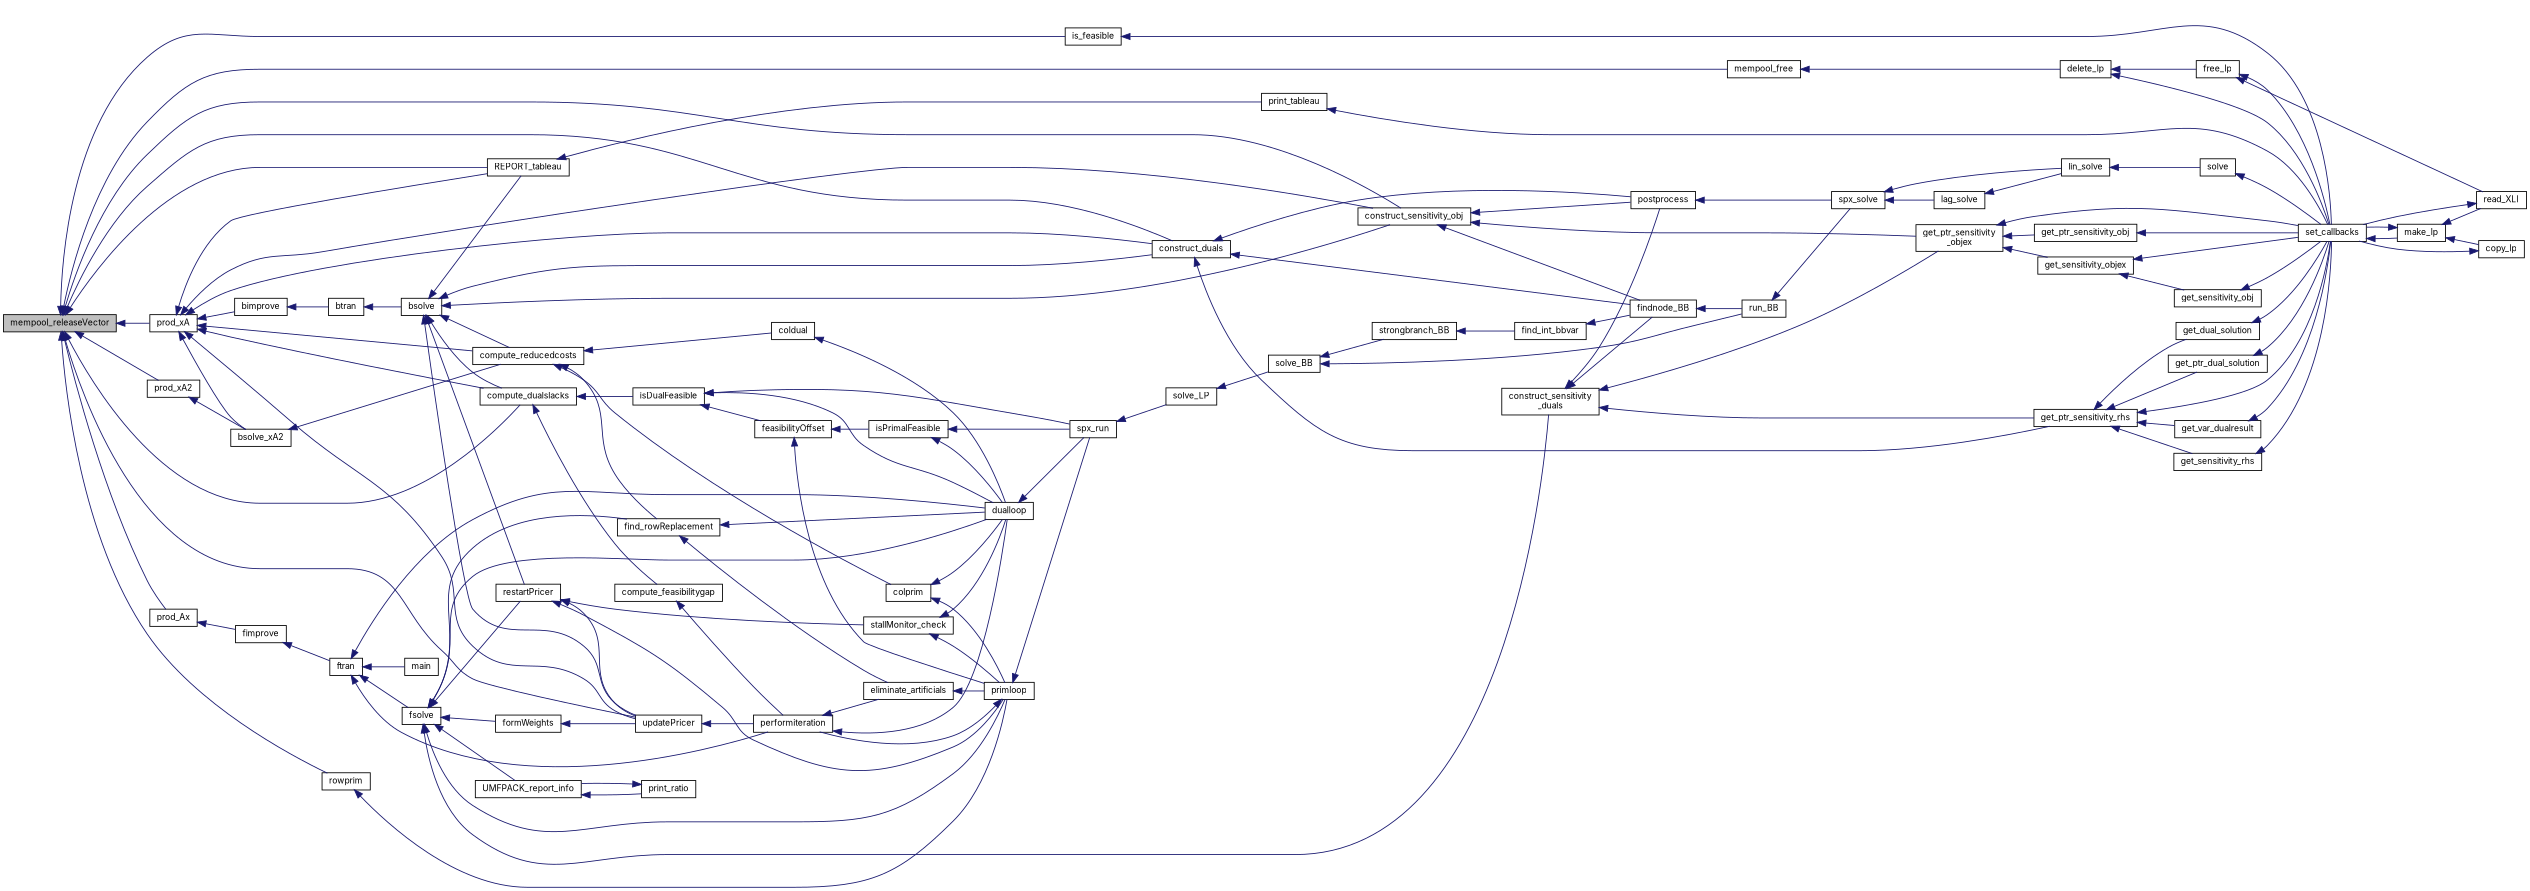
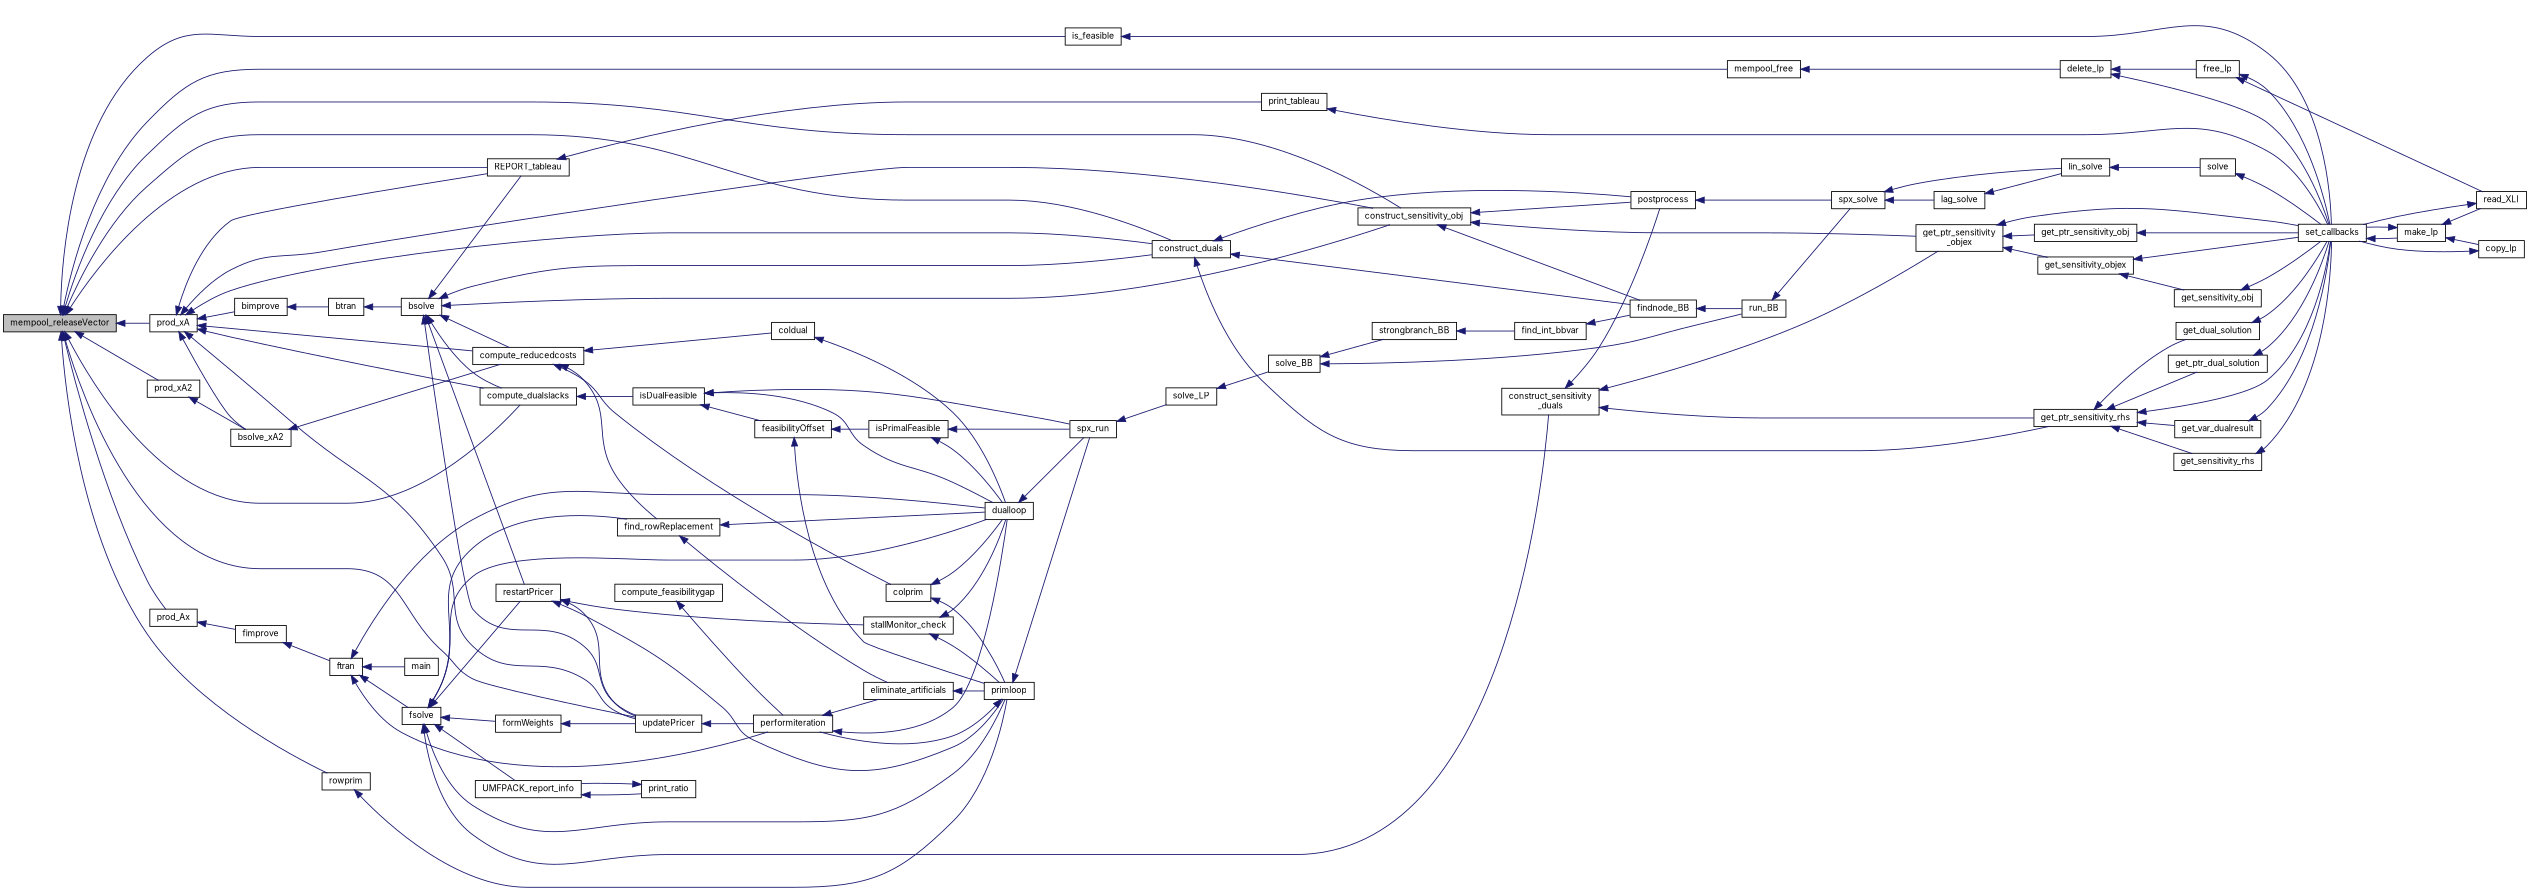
  digraph {
    fontname=Inter
    rankdir=LR
    node [color=black fillcolor=white fontname=Inter fontsize=10 shape=record style=filled]
    edge [color=midnightblue dir=back fontname=Inter fontsize=10 labelfontname=Helvetica labelfontsize=10 style=solid]
    n1 [fillcolor=grey75 fontcolor=black height=0.2 label=mempool_releaseVector width=0.4]
    n2 [height=0.2 label=is_feasible width=0.4]
    n3 [height=0.2 label=compute_dualslacks width=0.4]
    n4 [height=0.2 label=construct_duals width=0.4]
    n5 [height=0.2 label=construct_sensitivity_obj width=0.4]
    n6 [height=0.2 label=prod_Ax width=0.4]
    n7 [height=0.2 label=updatePricer width=0.4]
    n8 [height=0.2 label=prod_xA width=0.4]
    n9 [height=0.2 label=REPORT_tableau width=0.4]
    n10 [height=0.2 label=prod_xA2 width=0.4]
    n11 [height=0.2 label=rowprim width=0.4]
    n12 [height=0.2 label=mempool_free width=0.4]
    n13 [height=0.2 label=set_callbacks width=0.4]
    n14 [height=0.2 label=compute_feasibilitygap width=0.4]
    n15 [height=0.2 label=isDualFeasible width=0.4]
    n16 [height=0.2 label=findnode_BB width=0.4]
    n17 [height=0.2 label=get_ptr_sensitivity_rhs width=0.4]
    n18 [height=0.2 label=postprocess width=0.4]
    n19 [height=0.2 label="get_ptr_sensitivity\l_objex" width=0.4]
    n20 [height=0.2 label=fimprove width=0.4]
    n21 [height=0.2 label=performiteration width=0.4]
    n22 [height=0.2 label=bimprove width=0.4]
    n23 [height=0.2 label=compute_reducedcosts width=0.4]
    n24 [height=0.2 label=bsolve_xA2 width=0.4]
    n25 [height=0.2 label=print_tableau width=0.4]
    n26 [height=0.2 label=primloop width=0.4]
    n27 [height=0.2 label=delete_lp width=0.4]
    n28 [height=0.2 label=make_lp width=0.4]
    n29 [height=0.2 label=copy_lp width=0.4]
    n30 [height=0.2 label=read_XLI width=0.4]
    n31 [height=0.2 label=dualloop width=0.4]
    n32 [height=0.2 label=spx_run width=0.4]
    n33 [height=0.2 label=feasibilityOffset width=0.4]
    n34 [height=0.2 label=eliminate_artificials width=0.4]
    n35 [height=0.2 label=solve_LP width=0.4]
    n36 [height=0.2 label=solve_BB width=0.4]
    n37 [height=0.2 label=strongbranch_BB width=0.4]
    n38 [height=0.2 label=run_BB width=0.4]
    n39 [height=0.2 label=find_int_bbvar width=0.4]
    n40 [height=0.2 label=spx_solve width=0.4]
    n41 [height=0.2 label=lag_solve width=0.4]
    n42 [height=0.2 label=lin_solve width=0.4]
    n43 [height=0.2 label=solve width=0.4]
    n44 [height=0.2 label=isPrimalFeasible width=0.4]
    n45 [height=0.2 label=get_var_dualresult width=0.4]
    n46 [height=0.2 label=get_sensitivity_rhs width=0.4]
    n47 [height=0.2 label=get_dual_solution width=0.4]
    n48 [height=0.2 label=get_ptr_dual_solution width=0.4]
    n49 [height=0.2 label=get_sensitivity_objex width=0.4]
    n50 [height=0.2 label=get_ptr_sensitivity_obj width=0.4]
    n51 [height=0.2 label=get_sensitivity_obj width=0.4]
    n52 [height=0.2 label=ftran width=0.4]
    n53 [height=0.2 label=main width=0.4]
    n54 [height=0.2 label=fsolve width=0.4]
    n55 [height=0.2 label="construct_sensitivity\l_duals" width=0.4]
    n56 [height=0.2 label=find_rowReplacement width=0.4]
    n57 [height=0.2 label=restartPricer width=0.4]
    n58 [height=0.2 label=formWeights width=0.4]
    n59 [height=0.2 label=UMFPACK_report_info width=0.4]
    n60 [height=0.2 label=stallMonitor_check width=0.4]
    n61 [height=0.2 label=print_ratio width=0.4]
    n62 [height=0.2 label=btran width=0.4]
    n63 [height=0.2 label=colprim width=0.4]
    n64 [height=0.2 label=coldual width=0.4]
    n65 [height=0.2 label=bsolve width=0.4]
    n66 [height=0.2 label=free_lp width=0.4]
    n1 -> n2
    n1 -> n3
    n1 -> n4
    n1 -> n5
    n1 -> n6
    n1 -> n7
    n1 -> n8
    n1 -> n9
    n1 -> n10
    n1 -> n11
    n1 -> n12
    n2 -> n13
-   n3 -> n14
    n3 -> n15
    n4 -> n16
    n4 -> n17
    n4 -> n18
    n5 -> n16
    n5 -> n18
    n5 -> n19
    n6 -> n20
    n7 -> n21
    n8 -> n3
    n8 -> n4
    n8 -> n5
    n8 -> n7
    n8 -> n9
    n8 -> n22
    n8 -> n23
    n8 -> n24
    n9 -> n25
    n10 -> n24
    n11 -> n26
    n12 -> n27
    n13 -> n28
    n14 -> n21
    n15 -> n31
    n15 -> n32
    n15 -> n33
    n16 -> n38
    n17 -> n13
    n17 -> n45
    n17 -> n46
    n17 -> n47
    n17 -> n48
    n18 -> n40
    n19 -> n13
    n19 -> n49
    n19 -> n50
    n20 -> n52
    n21 -> n31
    n21 -> n34
    n22 -> n62
    n23 -> n56
    n23 -> n63
    n23 -> n64
    n24 -> n23
    n25 -> n13
    n26 -> n21
    n26 -> n32
    n27 -> n13
    n27 -> n66
    n28 -> n13
    n28 -> n29
    n28 -> n30
    n29 -> n13
    n30 -> n13
    n31 -> n32
    n32 -> n35
    n33 -> n26
    n33 -> n44
    n34 -> n26
    n35 -> n36
    n36 -> n37
    n36 -> n38
    n37 -> n39
    n38 -> n40
    n39 -> n16
    n40 -> n41
    n40 -> n42
    n41 -> n42
    n42 -> n43
    n43 -> n13
    n44 -> n31
    n44 -> n32
    n45 -> n13
    n46 -> n13
    n47 -> n13
    n48 -> n13
    n49 -> n13
    n49 -> n51
    n50 -> n13
    n51 -> n13
    n52 -> n21
    n52 -> n31
    n52 -> n53
    n52 -> n54
    n54 -> n26
    n54 -> n31
    n54 -> n55
    n54 -> n56
    n54 -> n57
    n54 -> n58
    n54 -> n59
-   n55 -> n16
    n55 -> n17
    n55 -> n18
    n55 -> n19
    n56 -> n31
    n56 -> n34
    n57 -> n7
    n57 -> n26
    n57 -> n60
    n58 -> n7
    n59 -> n61
    n60 -> n26
    n60 -> n31
    n61 -> n59
    n62 -> n65
    n63 -> n26
    n63 -> n31
    n64 -> n31
    n65 -> n3
    n65 -> n4
    n65 -> n5
    n65 -> n7
    n65 -> n9
    n65 -> n23
    n65 -> n57
    n66 -> n13
    n66 -> n30
  }
